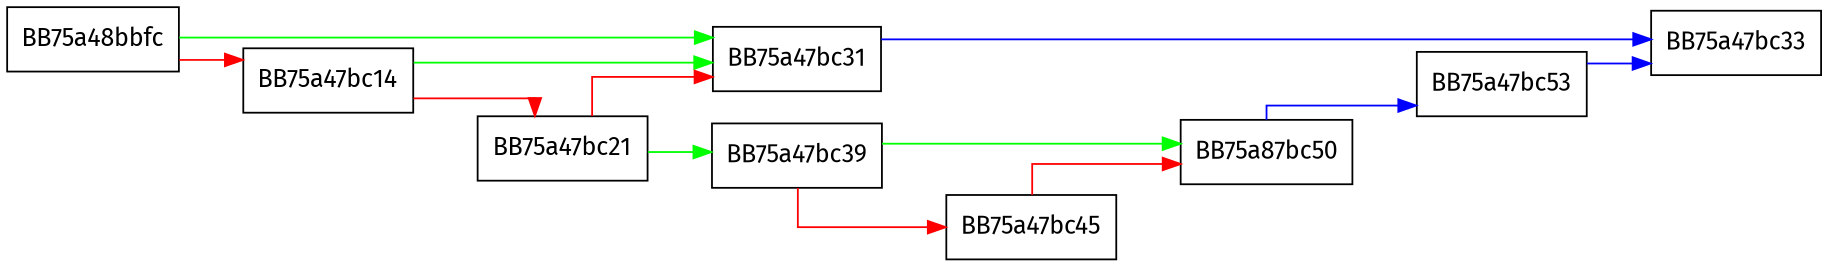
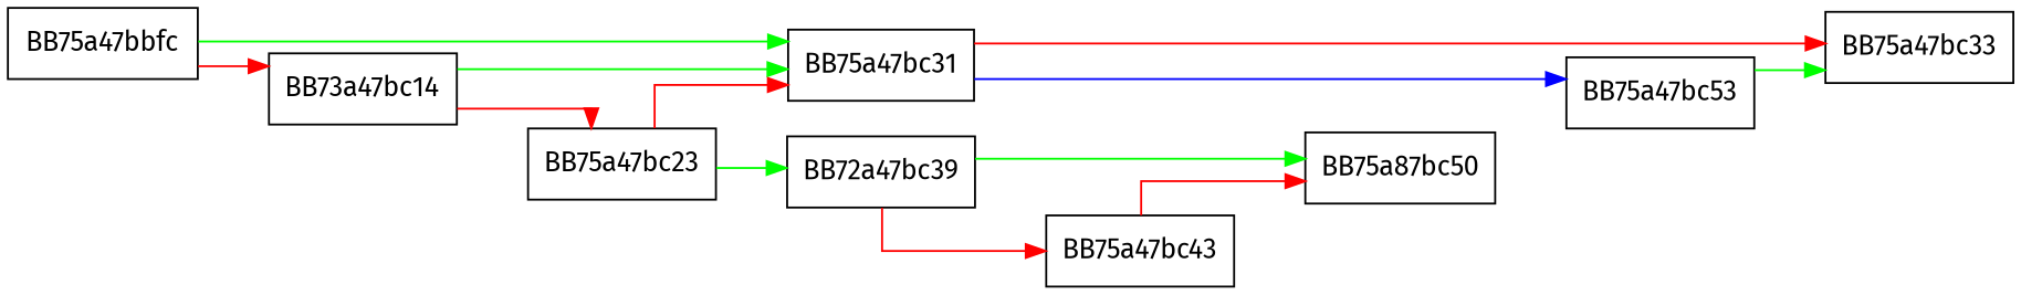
  digraph {
    fontname="Fira Sans"
    rankdir=LR
    splines=ortho
    node [fontname="Fira Sans" shape=box]
    edge [color=red fontname="Fira Sans"]
-   BB75a47bbfc [label=BB75a48bbfc]
+   BB75a47bbfc
    BB75a47bc31
-   BB75a47bc14
+   BB75a47bc14 [label=BB73a47bc14]
    BB75a47bc33
-   BB75a47bc23 [label=BB75a47bc21]
-   BB75a47bc39
+   BB75a47bc23
+   BB75a47bc39 [label=BB72a47bc39]
    n7 [label=BB75a87bc50]
-   BB75a47bc45
+   BB75a47bc45 [label=BB75a47bc43]
    BB75a47bc53
    BB75a47bbfc -> BB75a47bc31 [color=green]
    BB75a47bbfc -> BB75a47bc14
-   BB75a47bc31 -> BB75a47bc33 [color=blue]
+   BB75a47bc31 -> BB75a47bc33
    BB75a47bc14 -> BB75a47bc31 [color=green]
    BB75a47bc14 -> BB75a47bc23
    BB75a47bc23 -> BB75a47bc31
    BB75a47bc23 -> BB75a47bc39 [color=green]
    BB75a47bc39 -> n7 [color=green]
    BB75a47bc39 -> BB75a47bc45
-   n7 -> BB75a47bc53 [color=blue]
+   BB75a47bc31 -> BB75a47bc53 [color=blue]
    BB75a47bc45 -> n7
-   BB75a47bc53 -> BB75a47bc33 [color=blue]
+   BB75a47bc53 -> BB75a47bc33 [color=green]
  }
